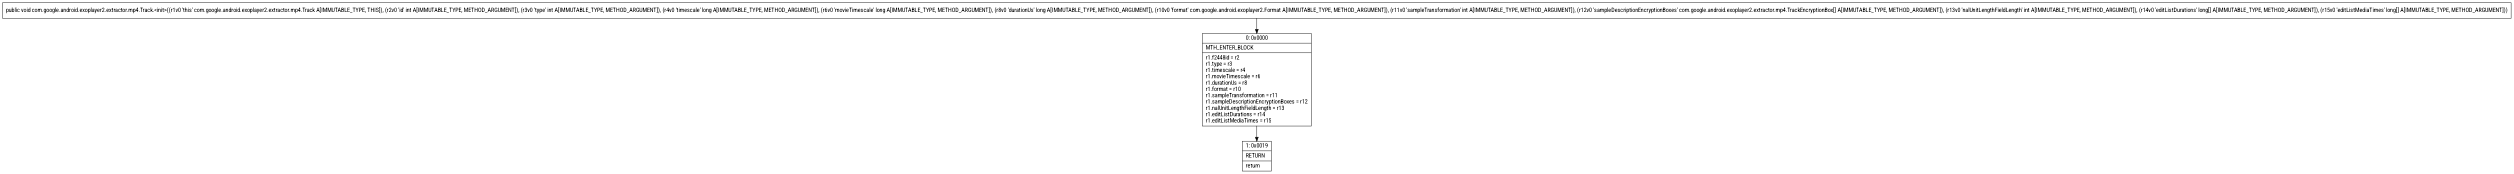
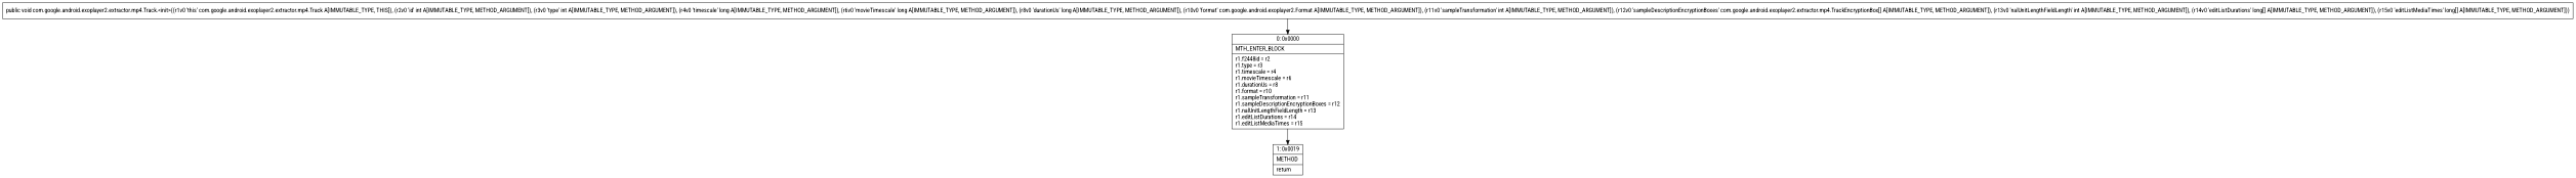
  digraph {
    fontname="Roboto Condensed"
    node [shape=record fontname="Roboto Condensed"]
    edge [fontname="Roboto Condensed"]
    n1 [label="{0\:\ 0x0000|MTH_ENTER_BLOCK\l|r1.f2448id = r2\lr1.type = r3\lr1.timescale = r4\lr1.movieTimescale = r6\lr1.durationUs = r8\lr1.format = r10\lr1.sampleTransformation = r11\lr1.sampleDescriptionEncryptionBoxes = r12\lr1.nalUnitLengthFieldLength = r13\lr1.editListDurations = r14\lr1.editListMediaTimes = r15\l}"]
-   n2 [label="{1\:\ 0x0019|RETURN\l|return\l}"]
+   n2 [label="{1\:\ 0x0019|METHOD\l|return\l}"]
    n3 [label="{public void com.google.android.exoplayer2.extractor.mp4.Track.\<init\>((r1v0 'this' com.google.android.exoplayer2.extractor.mp4.Track A[IMMUTABLE_TYPE, THIS]), (r2v0 'id' int A[IMMUTABLE_TYPE, METHOD_ARGUMENT]), (r3v0 'type' int A[IMMUTABLE_TYPE, METHOD_ARGUMENT]), (r4v0 'timescale' long A[IMMUTABLE_TYPE, METHOD_ARGUMENT]), (r6v0 'movieTimescale' long A[IMMUTABLE_TYPE, METHOD_ARGUMENT]), (r8v0 'durationUs' long A[IMMUTABLE_TYPE, METHOD_ARGUMENT]), (r10v0 'format' com.google.android.exoplayer2.Format A[IMMUTABLE_TYPE, METHOD_ARGUMENT]), (r11v0 'sampleTransformation' int A[IMMUTABLE_TYPE, METHOD_ARGUMENT]), (r12v0 'sampleDescriptionEncryptionBoxes' com.google.android.exoplayer2.extractor.mp4.TrackEncryptionBox[] A[IMMUTABLE_TYPE, METHOD_ARGUMENT]), (r13v0 'nalUnitLengthFieldLength' int A[IMMUTABLE_TYPE, METHOD_ARGUMENT]), (r14v0 'editListDurations' long[] A[IMMUTABLE_TYPE, METHOD_ARGUMENT]), (r15v0 'editListMediaTimes' long[] A[IMMUTABLE_TYPE, METHOD_ARGUMENT])) }"]
    n1 -> n2
    n3 -> n1
  }
